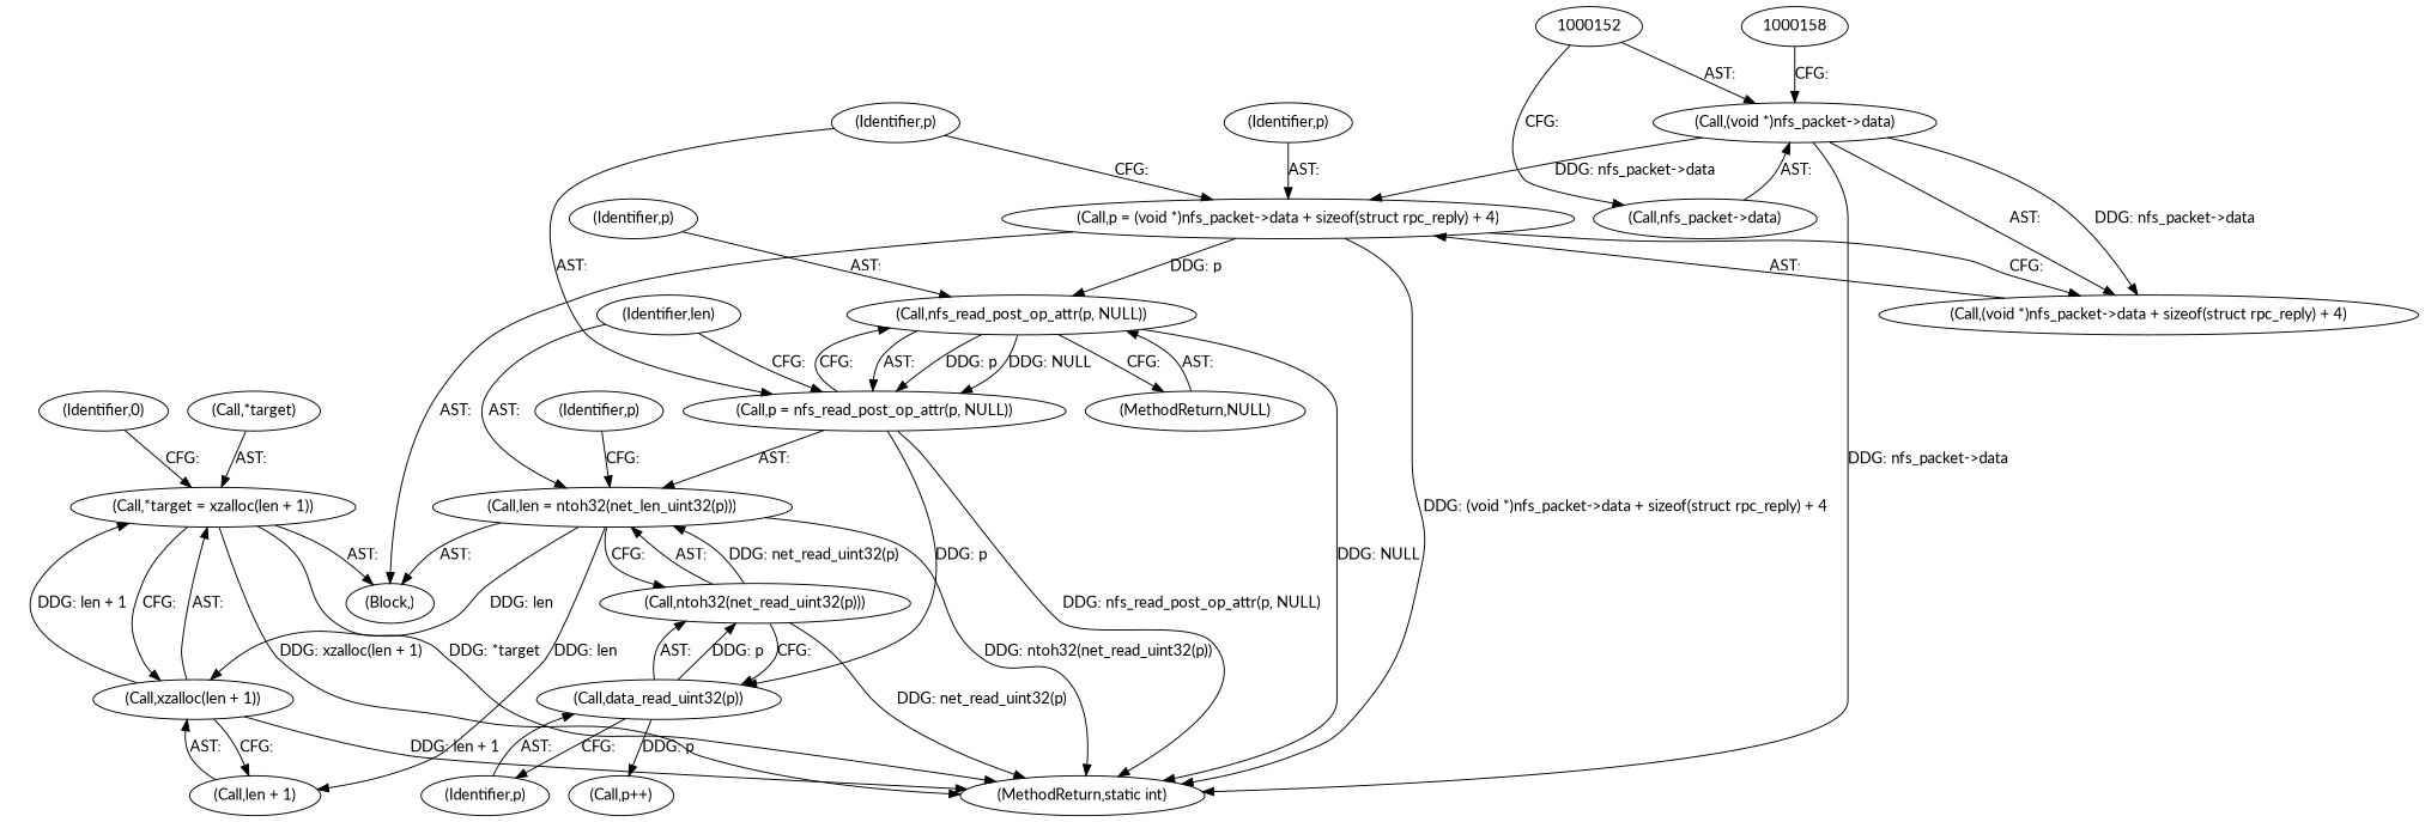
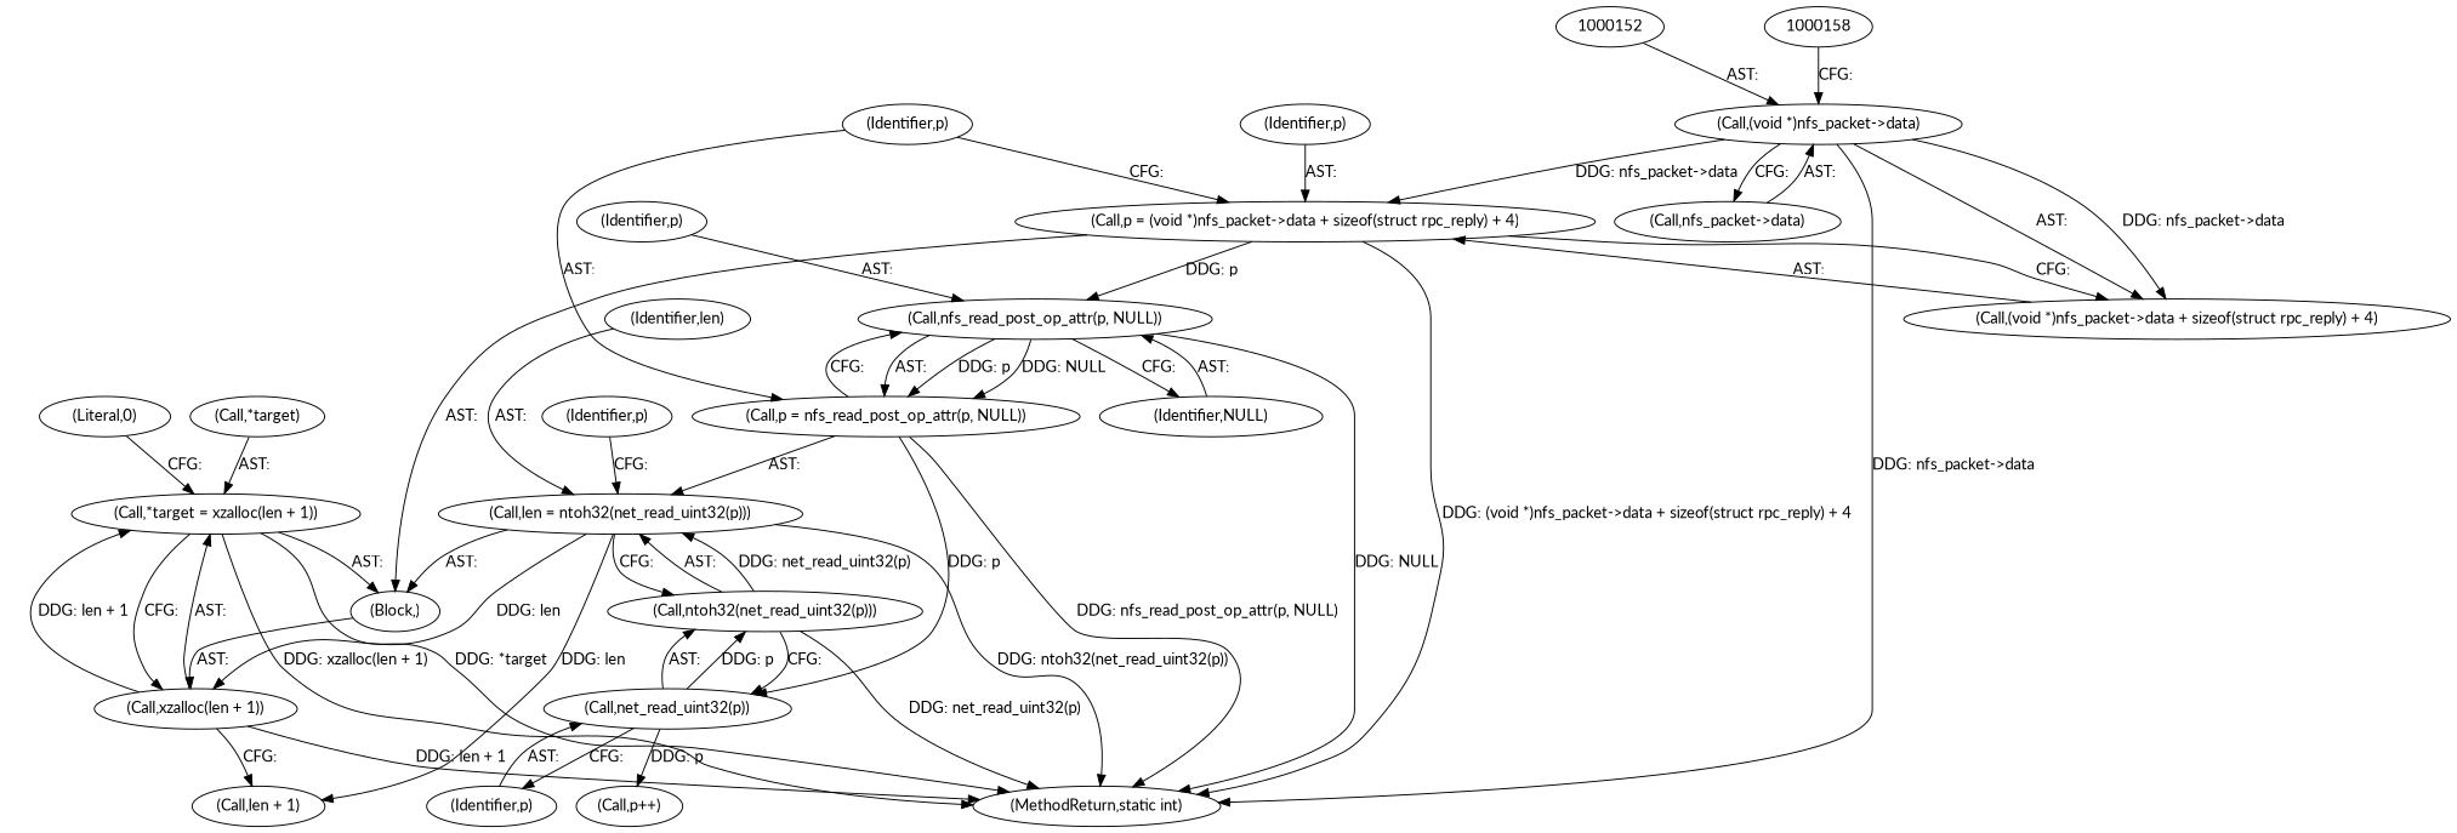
  digraph {
    fontname=Lato
    node [fontname=Lato]
    edge [fontname=Lato]
    n1 [label="(Call,*target = xzalloc(len + 1))"]
    n2 [label="(Call,xzalloc(len + 1))"]
    n3 [label="(MethodReturn,static int)"]
    n4 [label="(Block,)"]
    n5 [label="(Call,len + 1)"]
-   n6 [label="(Call,len = ntoh32(net_len_uint32(p)))"]
+   n6 [label="(Call,len = ntoh32(net_read_uint32(p)))"]
    n7 [label="(Call,ntoh32(net_read_uint32(p)))"]
-   n8 [label="(Call,data_read_uint32(p))"]
+   n8 [label="(Call,net_read_uint32(p))"]
    n9 [label="(Call,p++)"]
    n10 [label="(Identifier,p)"]
    n11 [label="(Call,p = nfs_read_post_op_attr(p, NULL))"]
    n12 [label="(Call,nfs_read_post_op_attr(p, NULL))"]
-   n13 [label="(MethodReturn,NULL)"]
+   n13 [label="(Identifier,NULL)"]
    n14 [label="(Call,p = (void *)nfs_packet->data + sizeof(struct rpc_reply) + 4)"]
    n15 [label="(Call,(void *)nfs_packet->data + sizeof(struct rpc_reply) + 4)"]
    n16 [label="(Call,(void *)nfs_packet->data)"]
    n17 [label="(Call,nfs_packet->data)"]
    n18 [label="(Identifier,p)"]
    n19 [label="(Identifier,p)"]
    n20 [label="(Identifier,p)"]
    n21 [label="(Call,*target)"]
    n22 [label="(Identifier,len)"]
-   n23 [label="(Identifier,0)"]
+   n23 [label="(Literal,0)"]
    n24 [label="(Identifier,p)"]
    1000152
    1000158
    n1 -> n2 [label="CFG: "]
    n1 -> n3 [label="DDG: *target"]
    n1 -> n3 [label="DDG: xzalloc(len + 1)"]
    n1 -> n4 [label="AST: "]
    n2 -> n1 [label="AST: "]
    n2 -> n1 [label="DDG: len + 1"]
    n2 -> n3 [label="DDG: len + 1"]
    n2 -> n5 [label="CFG: "]
-   n5 -> n2 [label="AST: "]
+   n4 -> n2 [label="AST: "]
    n6 -> n2 [label="DDG: len"]
    n6 -> n3 [label="DDG: ntoh32(net_read_uint32(p))"]
    n6 -> n4 [label="AST: "]
    n6 -> n5 [label="DDG: len"]
    n6 -> n7 [label="CFG: "]
    n7 -> n3 [label="DDG: net_read_uint32(p)"]
    n7 -> n6 [label="AST: "]
    n7 -> n6 [label="DDG: net_read_uint32(p)"]
    n7 -> n8 [label="CFG: "]
    n8 -> n7 [label="AST: "]
    n8 -> n7 [label="DDG: p"]
    n8 -> n9 [label="DDG: p"]
    n8 -> n10 [label="CFG: "]
    n10 -> n8 [label="AST: "]
    n11 -> n3 [label="DDG: nfs_read_post_op_attr(p, NULL)"]
    n11 -> n6 [label="AST: "]
    n11 -> n8 [label="DDG: p"]
    n11 -> n12 [label="CFG: "]
    n12 -> n3 [label="DDG: NULL"]
    n12 -> n11 [label="AST: "]
    n12 -> n11 [label="DDG: p"]
    n12 -> n11 [label="DDG: NULL"]
    n12 -> n13 [label="CFG: "]
    n13 -> n12 [label="AST: "]
    n14 -> n3 [label="DDG: (void *)nfs_packet->data + sizeof(struct rpc_reply) + 4"]
    n14 -> n4 [label="AST: "]
    n14 -> n12 [label="DDG: p"]
    n14 -> n15 [label="CFG: "]
    n15 -> n14 [label="AST: "]
    n16 -> n3 [label="DDG: nfs_packet->data"]
    n16 -> n14 [label="DDG: nfs_packet->data"]
    n16 -> n15 [label="AST: "]
    n16 -> n15 [label="DDG: nfs_packet->data"]
-   1000152 -> n17 [label="CFG: "]
+   n16 -> n17 [label="CFG: "]
    n17 -> n16 [label="AST: "]
    n18 -> n6 [label="CFG: "]
    n19 -> n14 [label="AST: "]
    n20 -> n12 [label="AST: "]
    n21 -> n1 [label="AST: "]
    n22 -> n6 [label="AST: "]
-   n22 -> n11 [label="CFG: "]
    n23 -> n1 [label="CFG: "]
    n24 -> n11 [label="AST: "]
    n24 -> n14 [label="CFG: "]
    1000152 -> n16 [label="AST: "]
    1000158 -> n16 [label="CFG: "]
  }
